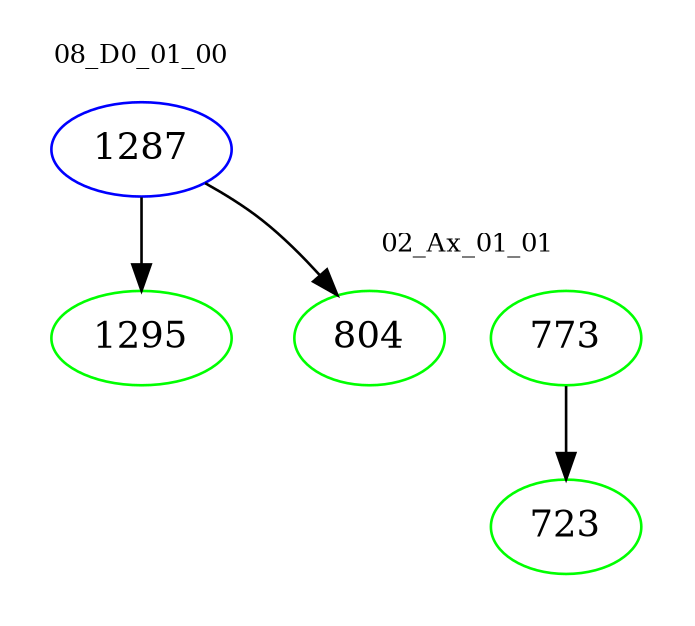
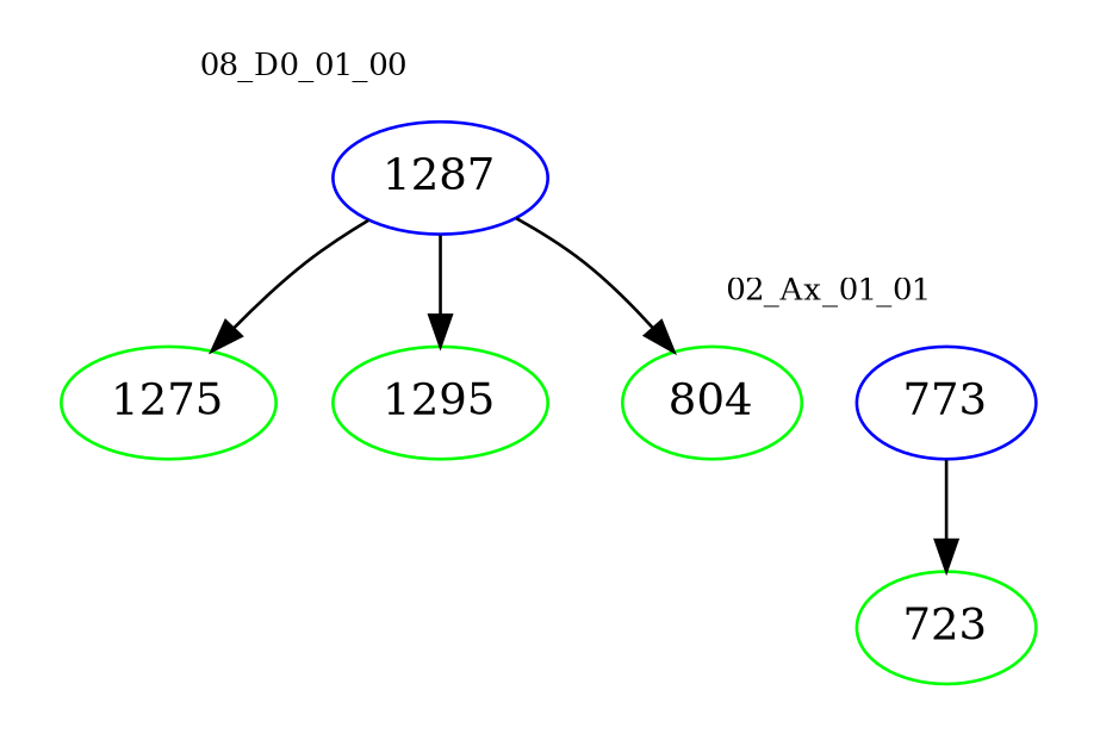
  digraph {
    node [color=green]
    edge [color=black]
-   n1 [label=773]
+   n1 [color=blue label=773]
    n2 [label=723]
    n3 [label=804]
    n4 [color=blue label=1287]
+   n5 [label=1275]
    n6 [label=1295]
    subgraph cluster_1 {
      color=white
      fontsize=10
      label="02_Ax_01_01"
      n1
      n2
      n3
    }
    subgraph cluster_2 {
      color=white
      fontsize=10
      label="08_D0_01_00"
      n4
+     n5
      n6
    }
    n1 -> n2
    n4 -> n3
+   n4 -> n5
    n4 -> n6
  }
